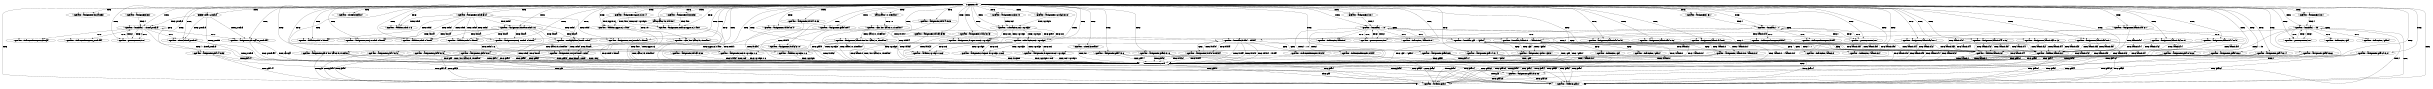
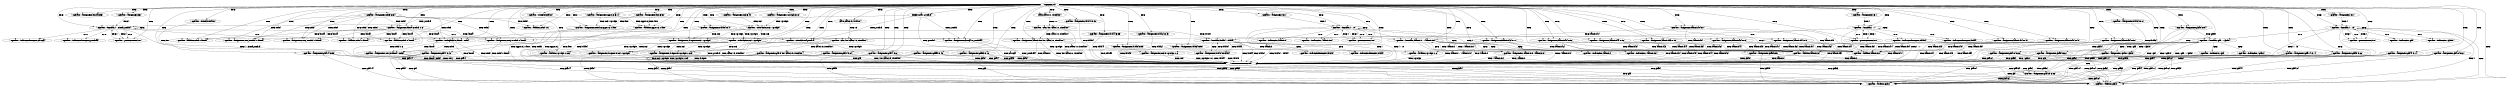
  digraph {
    n1 [label="(METHOD,rdu)"]
    n2 [label="(PARAM,char* yzunfwf)"]
    n3 [label="(<operator>.assignment,bimoa = 53)"]
    n4 [label="(<operator>.assignment,idvh[0] = 47)"]
    n5 [label="(<operator>.assignment,i=0)"]
    n6 [label="(<operator>.lessThan,i < sizeof(yzunfwf))"]
    n7 [label="(<operator>.sizeOf,sizeof(yzunfwf))"]
    n8 [label="(<operator>.postIncrement,i++)"]
    n9 [label="(<operator>.assignment,cawtq[i] = yzunfwf[i])"]
    n10 [label="(<operator>.assignment,idvh[1] = 89)"]
    n11 [label="(<operator>.assignment,idvh[2] = 43)"]
    n12 [label="(<operator>.assignment,idvh[3] = 98)"]
    n13 [label="(<operator>.assignment,mci = 19)"]
    n14 [label="(<operator>.assignment,xohel = 34)"]
    n15 [label="(<operator>.assignment,ghf = (int*)calloc(15, sizeof(int)))"]
    n16 [label="(calloc,calloc(15, idvh(int)))"]
    n17 [label="(<operator>.sizeOf,sizeof(int))"]
    n18 [label="(<operator>.assignment,vqrudgio = 18)"]
    n19 [label="(<operator>.assignment,ibxo = 58)"]
    n20 [label="(<operator>.assignment,xggztwoj = 14)"]
    n21 [label="(<operator>.assignment,ghf[0] = 94)"]
    n22 [label="(<operator>.assignment,bimoa = xohel + 6)"]
    n23 [label="(<operator>.addition,xohel + 6)"]
    n24 [label="(<operator>.assignment,ghf[1] = 42)"]
    n25 [label="(<operator>.assignment,ghf[2] = 84)"]
    n26 [label="(<operator>.assignment,vxtuj = xohel + bimoa)"]
    n27 [label="(<operator>.addition,xohel + bimoa)"]
    n28 [label="(<operator>.assignment,vxtuj = xohel + bimoa)"]
    n29 [label="(<operator>.addition,xohel + bimoa)"]
    n30 [label="(<operator>.assignment,ghf[3] = 66)"]
    n31 [label="(<operator>.assignment,etnhk = xggztwoj + ibxo)"]
    n32 [label="(<operator>.addition,xggztwoj + ibxo)"]
    n33 [label="(<operator>.assignment,hahmiwi = (int*)calloc(10, sizeof(int)))"]
    n34 [label="(calloc,calloc(10, sizeof(int)))"]
    n35 [label="(<operator>.sizeOf,sizeof(int))"]
    n36 [label="(<operator>.assignment,ghf[4] = 14)"]
    n37 [label="(<operator>.assignment,ghf[5] = 46)"]
    n38 [label="(<operator>.assignment,hahmiwi[0] = 7)"]
    n39 [label="(<operator>.assignment,hahmiwi[1] = 9)"]
    n40 [label="(<operator>.assignment,dwepms = mci - vqrudgio)"]
    n41 [label="(<operator>.subtraction,mci - vqrudgio)"]
    n42 [label="(<operator>.assignment,dwepms = mci - vqrudgio)"]
    n43 [label="(<operator>.subtraction,mci - vqrudgio)"]
    n44 [label="(<operator>.assignment,hahmiwi[2] = 71)"]
    n45 [label="(<operator>.assignment,idvh[4] = 85)"]
    n46 [label="(<operator>.assignment,hahmiwi[3] = 73)"]
    n47 [label="(<operator>.assignment,hahmiwi[4] = 96)"]
    n48 [label="(<operator>.assignment,idvh[5] = 95)"]
    n49 [label="(<operator>.assignment,ghf[6] = 18)"]
    n50 [label="(<operator>.assignment,vxtuj = xohel + bimoa)"]
    n51 [label="(<operator>.addition,xohel + bimoa)"]
    n52 [label="(<operator>.assignment,dwepms = vqrudgio + mci)"]
    n53 [label="(<operator>.addition,vqrudgio + mci)"]
    n54 [label="(<operator>.assignment,mci = vqrudgio + 6)"]
    n55 [label="(<operator>.addition,vqrudgio + 6)"]
    n56 [label="(<operator>.assignment,vxtuj = bimoa * xohel)"]
    n57 [label="(<operator>.multiplication,bimoa * xohel)"]
    n58 [label="(<operator>.assignment,ghf[7] = 6)"]
    n59 [label="(<operator>.assignment,hahmiwi[5] = 96)"]
    n60 [label="(<operator>.assignment,ghf[8] = 5)"]
    n61 [label="(<operator>.assignment,ghf[9] = 60)"]
    n62 [label="(<operator>.assignment,idvh[6] = 10)"]
    n63 [label="(<operator>.assignment,ghf[10] = 26)"]
    n64 [label="(<operator>.assignment,hahmiwi[6] = 19)"]
    n65 [label="(<operator>.assignment,i = 1)"]
    n66 [label="(<operator>.lessThan,i < 7)"]
    n67 [label="(<operator>.postIncrement,i++)"]
    n68 [label="(<operator>.assignment,hahmiwi[7] = 40)"]
    n69 [label="(<operator>.assignment,ghf[11] = 74)"]
    n70 [label="(<operator>.assignment,hahmiwi[8] = 48)"]
    n71 [label="(<operator>.assignment,ghf[12] = 27)"]
    n72 [label="(<operator>.assignment,hahmiwi[9] = 51)"]
    n73 [label="(<operator>.assignment,ghf[13] = 86)"]
    n74 [label="(<operator>.assignment,ghf[14] = 93)"]
    n75 [label="(<operator>.assignment,i = 1)"]
    n76 [label="(<operator>.lessThan,i < 15)"]
    n77 [label="(<operator>.postIncrement,i++)"]
    n78 [label="(<operator>.addition,ghf+i)"]
    n79 [label="(<operator>.addition,ghf+i)"]
    n80 [label="(<operator>.assignment,i = 1)"]
    n81 [label="(<operator>.lessThan,i < 10)"]
    n82 [label="(<operator>.postIncrement,i++)"]
    n83 [label="(<operator>.addition,hahmiwi+i)"]
    n84 [label="(<operator>.addition,hahmiwi+i)"]
    n85 [label="(METHOD_RETURN,void)"]
    n86 [label="(<operator>.lessThan,idvh[0] < idvh[i])"]
    n87 [label="(<operator>.indirectIndexAccess,cawtq[i])"]
    n88 [label="(<operator>.indirectIndexAccess,yzunfwf[i])"]
    n89 [label="(<operator>.cast,(int*)calloc(15, sizeof(int)))"]
    n90 [label="(<operator>.lessThan,*ghf < *(ghf+i))"]
    n91 [label="(<operator>.cast,(int*)calloc(10, sizeof(int)))"]
    n92 [label="(<operator>.lessThan,*hahmiwi < *(hahmiwi+i))"]
    n93 [label="(<operator>.indirectIndexAccess,idvh[0])"]
    n94 [label="(<operator>.indirectIndexAccess,idvh[i])"]
    n95 [label="(<operator>.indirection,*ghf)"]
    n96 [label="(<operator>.indirection,*(ghf+i))"]
    n97 [label="(<operator>.indirection,*hahmiwi)"]
    n98 [label="(<operator>.indirection,*(hahmiwi+i))"]
    n99 [label="(<operator>.assignment,idvh[0] = idvh[i])"]
    n100 [label="(<operator>.indirectIndexAccess,idvh[0])"]
    n101 [label="(<operator>.indirectIndexAccess,idvh[i])"]
    n102 [label="(<operator>.assignment,*ghf = *(ghf+i))"]
    n103 [label="(<operator>.indirection,*ghf)"]
    n104 [label="(<operator>.indirection,*(ghf+i))"]
    n105 [label="(<operator>.assignment,*hahmiwi = *(hahmiwi+i))"]
    n106 [label="(<operator>.indirection,*hahmiwi)"]
    n107 [label="(<operator>.indirection,*(hahmiwi+i))"]
    n1 -> n2 [label="DDG: "]
    n1 -> n3 [label="DDG: "]
    n1 -> n4 [label="DDG: "]
+   n1 -> n5 [label="DDG: "]
    n1 -> n6 [label="DDG: "]
    n1 -> n7 [label="DDG: "]
    n1 -> n8 [label="DDG: "]
    n1 -> n9 [label="DDG: "]
    n1 -> n10 [label="DDG: "]
    n1 -> n11 [label="DDG: "]
+   n1 -> n12 [label="DDG: "]
    n1 -> n13 [label="DDG: "]
    n1 -> n14 [label="DDG: "]
    n1 -> n15 [label="DDG: "]
    n1 -> n16 [label="DDG: "]
    n1 -> n17 [label="DDG: "]
    n1 -> n18 [label="DDG: "]
    n1 -> n19 [label="DDG: "]
    n1 -> n20 [label="DDG: "]
    n1 -> n21 [label="DDG: "]
    n1 -> n22 [label="DDG: "]
    n1 -> n23 [label="DDG: "]
    n1 -> n24 [label="DDG: "]
    n1 -> n25 [label="DDG: "]
    n1 -> n26 [label="DDG: "]
    n1 -> n27 [label="DDG: "]
    n1 -> n28 [label="DDG: "]
    n1 -> n29 [label="DDG: "]
    n1 -> n30 [label="DDG: "]
    n1 -> n31 [label="DDG: "]
    n1 -> n32 [label="DDG: "]
    n1 -> n33 [label="DDG: "]
    n1 -> n34 [label="DDG: "]
    n1 -> n35 [label="DDG: "]
    n1 -> n36 [label="DDG: "]
    n1 -> n37 [label="DDG: "]
    n1 -> n38 [label="DDG: "]
    n1 -> n39 [label="DDG: "]
    n1 -> n40 [label="DDG: "]
    n1 -> n41 [label="DDG: "]
    n1 -> n42 [label="DDG: "]
    n1 -> n43 [label="DDG: "]
    n1 -> n44 [label="DDG: "]
    n1 -> n45 [label="DDG: "]
    n1 -> n46 [label="DDG: "]
    n1 -> n47 [label="DDG: "]
    n1 -> n48 [label="DDG: "]
    n1 -> n49 [label="DDG: "]
    n1 -> n50 [label="DDG: "]
    n1 -> n51 [label="DDG: "]
    n1 -> n52 [label="DDG: "]
    n1 -> n53 [label="DDG: "]
    n1 -> n54 [label="DDG: "]
    n1 -> n55 [label="DDG: "]
    n1 -> n56 [label="DDG: "]
    n1 -> n57 [label="DDG: "]
    n1 -> n58 [label="DDG: "]
    n1 -> n59 [label="DDG: "]
    n1 -> n60 [label="DDG: "]
    n1 -> n61 [label="DDG: "]
    n1 -> n62 [label="DDG: "]
    n1 -> n63 [label="DDG: "]
    n1 -> n64 [label="DDG: "]
    n1 -> n65 [label="DDG: "]
    n1 -> n66 [label="DDG: "]
    n1 -> n67 [label="DDG: "]
    n1 -> n68 [label="DDG: "]
    n1 -> n69 [label="DDG: "]
    n1 -> n70 [label="DDG: "]
    n1 -> n71 [label="DDG: "]
    n1 -> n72 [label="DDG: "]
    n1 -> n73 [label="DDG: "]
    n1 -> n74 [label="DDG: "]
    n1 -> n75 [label="DDG: "]
    n1 -> n76 [label="DDG: "]
    n1 -> n77 [label="DDG: "]
    n1 -> n78 [label="DDG: "]
    n1 -> n79 [label="DDG: "]
    n1 -> n80 [label="DDG: "]
    n1 -> n81 [label="DDG: "]
    n1 -> n82 [label="DDG: "]
    n1 -> n83 [label="DDG: "]
    n1 -> n84 [label="DDG: "]
    n2 -> n6 [label="DDG: yzunfwf"]
    n2 -> n7 [label="DDG: yzunfwf"]
    n2 -> n9 [label="DDG: yzunfwf"]
    n2 -> n85 [label="DDG: yzunfwf"]
    n4 -> n85 [label="DDG: idvh[0]"]
    n4 -> n86 [label="DDG: idvh[0]"]
    n5 -> n6 [label="DDG: i"]
    n6 -> n6 [label="CDG: "]
    n6 -> n7 [label="CDG: "]
    n6 -> n8 [label="DDG: i"]
    n6 -> n8 [label="CDG: "]
    n6 -> n9 [label="CDG: "]
    n6 -> n85 [label="DDG: i < sizeof(yzunfwf)"]
    n6 -> n87 [label="CDG: "]
    n6 -> n88 [label="CDG: "]
    n7 -> n85 [label="DDG: yzunfwf"]
    n8 -> n6 [label="DDG: i"]
    n9 -> n85 [label="DDG: yzunfwf[i]"]
    n9 -> n85 [label="DDG: cawtq[i]"]
    n10 -> n85 [label="DDG: idvh[1]"]
    n11 -> n85 [label="DDG: idvh[2]"]
    n12 -> n85 [label="DDG: idvh[3]"]
    n13 -> n41 [label="DDG: mci"]
    n14 -> n22 [label="DDG: xohel"]
    n14 -> n23 [label="DDG: xohel"]
    n14 -> n26 [label="DDG: xohel"]
    n14 -> n27 [label="DDG: xohel"]
    n14 -> n28 [label="DDG: xohel"]
    n14 -> n29 [label="DDG: xohel"]
    n14 -> n50 [label="DDG: xohel"]
    n14 -> n51 [label="DDG: xohel"]
    n14 -> n57 [label="DDG: xohel"]
    n15 -> n78 [label="DDG: ghf"]
    n15 -> n79 [label="DDG: ghf"]
    n15 -> n85 [label="DDG: ghf"]
    n15 -> n85 [label="DDG: (int*)calloc(15, sizeof(int))"]
    n16 -> n89 [label="DDG: 15"]
    n18 -> n41 [label="DDG: vqrudgio"]
    n19 -> n31 [label="DDG: ibxo"]
    n19 -> n32 [label="DDG: ibxo"]
    n20 -> n31 [label="DDG: mci - vqrudgio"]
    n20 -> n32 [label="DDG: xggztwoj"]
    n21 -> n78 [label="DDG: ghf[0]"]
    n21 -> n79 [label="DDG: ghf[0]"]
    n21 -> n85 [label="DDG: ghf[0]"]
    n21 -> n90 [label="DDG: ghf[0]"]
    n22 -> n26 [label="DDG: bimoa"]
    n22 -> n27 [label="DDG: bimoa"]
    n22 -> n28 [label="DDG: bimoa"]
    n22 -> n29 [label="DDG: bimoa"]
    n22 -> n50 [label="DDG: bimoa"]
    n22 -> n51 [label="DDG: bimoa"]
    n22 -> n57 [label="DDG: bimoa"]
    n22 -> n85 [label="DDG: xohel + 6"]
    n24 -> n78 [label="DDG: ghf[1]"]
    n24 -> n79 [label="DDG: ghf[1]"]
    n24 -> n85 [label="DDG: ghf[1]"]
    n25 -> n78 [label="DDG: ghf[2]"]
    n25 -> n79 [label="DDG: ghf[2]"]
    n25 -> n85 [label="DDG: ghf[2]"]
    n30 -> n78 [label="DDG: ghf[3]"]
    n30 -> n79 [label="DDG: ghf[3]"]
    n30 -> n85 [label="DDG: ghf[3]"]
    n31 -> n85 [label="DDG: xggztwoj + ibxo"]
    n31 -> n85 [label="DDG: etnhk"]
    n32 -> n85 [label="DDG: xggztwoj"]
    n32 -> n85 [label="DDG: ibxo"]
    n33 -> n83 [label="DDG: hahmiwi"]
    n33 -> n85 [label="DDG: (int*)calloc(10, sizeof(int))"]
    n33 -> n85 [label="DDG: hahmiwi"]
    n34 -> n91 [label="DDG: 10"]
    n35 -> n85 [label="DDG: int"]
    n36 -> n78 [label="DDG: ghf[4]"]
    n36 -> n79 [label="DDG: ghf[4]"]
    n36 -> n85 [label="DDG: ghf[4]"]
    n37 -> n78 [label="DDG: ghf[5]"]
    n37 -> n79 [label="DDG: ghf[5]"]
    n37 -> n85 [label="DDG: ghf[5]"]
    n38 -> n83 [label="DDG: hahmiwi[0]"]
    n38 -> n84 [label="DDG: hahmiwi[0]"]
    n38 -> n85 [label="DDG: hahmiwi[0]"]
    n38 -> n92 [label="DDG: hahmiwi[0]"]
    n39 -> n83 [label="DDG: hahmiwi[1]"]
    n39 -> n84 [label="DDG: hahmiwi[1]"]
    n39 -> n85 [label="DDG: hahmiwi[1]"]
    n41 -> n40 [label="DDG: mci"]
    n41 -> n40 [label="DDG: vqrudgio"]
    n41 -> n43 [label="DDG: mci"]
    n41 -> n43 [label="DDG: vqrudgio"]
    n42 -> n85 [label="DDG: mci - vqrudgio"]
    n43 -> n42 [label="DDG: mci"]
    n43 -> n42 [label="DDG: vqrudgio"]
    n43 -> n52 [label="DDG: vqrudgio"]
    n43 -> n52 [label="DDG: mci"]
    n43 -> n53 [label="DDG: vqrudgio"]
    n43 -> n53 [label="DDG: mci"]
    n43 -> n54 [label="DDG: vqrudgio"]
    n43 -> n55 [label="DDG: vqrudgio"]
    n44 -> n83 [label="DDG: hahmiwi[2]"]
    n44 -> n84 [label="DDG: hahmiwi[2]"]
    n44 -> n85 [label="DDG: hahmiwi[2]"]
    n45 -> n85 [label="DDG: idvh[4]"]
    n46 -> n83 [label="DDG: hahmiwi[3]"]
    n46 -> n84 [label="DDG: hahmiwi[3]"]
    n46 -> n85 [label="DDG: hahmiwi[3]"]
    n47 -> n83 [label="DDG: hahmiwi[4]"]
    n47 -> n84 [label="DDG: hahmiwi[4]"]
    n47 -> n85 [label="DDG: hahmiwi[4]"]
    n48 -> n85 [label="DDG: idvh[5]"]
    n49 -> n78 [label="DDG: ghf[6]"]
    n49 -> n79 [label="DDG: ghf[6]"]
    n49 -> n85 [label="DDG: ghf[6]"]
    n50 -> n85 [label="DDG: xohel + bimoa"]
    n52 -> n85 [label="DDG: dwepms"]
    n52 -> n85 [label="DDG: vqrudgio + mci"]
    n54 -> n85 [label="DDG: vqrudgio + 6"]
    n54 -> n85 [label="DDG: mci"]
    n55 -> n85 [label="DDG: vqrudgio"]
    n56 -> n85 [label="DDG: vxtuj"]
    n56 -> n85 [label="DDG: bimoa * xohel"]
    n57 -> n56 [label="DDG: bimoa"]
    n57 -> n56 [label="DDG: xohel"]
    n57 -> n85 [label="DDG: bimoa"]
    n57 -> n85 [label="DDG: xohel"]
    n58 -> n78 [label="DDG: ghf[7]"]
    n58 -> n79 [label="DDG: ghf[7]"]
    n58 -> n85 [label="DDG: ghf[7]"]
    n59 -> n83 [label="DDG: hahmiwi[5]"]
    n59 -> n84 [label="DDG: hahmiwi[5]"]
    n59 -> n85 [label="DDG: hahmiwi[5]"]
    n60 -> n78 [label="DDG: ghf[8]"]
    n60 -> n79 [label="DDG: ghf[8]"]
    n60 -> n85 [label="DDG: ghf[8]"]
    n61 -> n78 [label="DDG: ghf[9]"]
    n61 -> n79 [label="DDG: ghf[9]"]
    n61 -> n85 [label="DDG: ghf[9]"]
    n62 -> n85 [label="DDG: idvh[6]"]
    n63 -> n78 [label="DDG: ghf[10]"]
    n63 -> n79 [label="DDG: ghf[10]"]
    n63 -> n85 [label="DDG: ghf[10]"]
    n64 -> n83 [label="DDG: hahmiwi[6]"]
    n64 -> n84 [label="DDG: hahmiwi[6]"]
    n64 -> n85 [label="DDG: hahmiwi[6]"]
    n65 -> n66 [label="DDG: i"]
    n66 -> n66 [label="CDG: "]
    n66 -> n67 [label="DDG: i"]
    n66 -> n67 [label="CDG: "]
    n66 -> n85 [label="DDG: i < 7"]
    n66 -> n86 [label="CDG: "]
    n66 -> n93 [label="CDG: "]
    n66 -> n94 [label="CDG: "]
    n67 -> n66 [label="DDG: i"]
    n68 -> n83 [label="DDG: hahmiwi[7]"]
    n68 -> n84 [label="DDG: hahmiwi[7]"]
    n68 -> n85 [label="DDG: hahmiwi[7]"]
    n69 -> n78 [label="DDG: ghf[11]"]
    n69 -> n79 [label="DDG: ghf[11]"]
    n69 -> n85 [label="DDG: ghf[11]"]
    n70 -> n83 [label="DDG: hahmiwi[8]"]
    n70 -> n84 [label="DDG: hahmiwi[8]"]
    n70 -> n85 [label="DDG: hahmiwi[8]"]
    n71 -> n78 [label="DDG: ghf[12]"]
    n71 -> n79 [label="DDG: ghf[12]"]
    n71 -> n85 [label="DDG: ghf[12]"]
    n72 -> n83 [label="DDG: hahmiwi[9]"]
    n72 -> n84 [label="DDG: hahmiwi[9]"]
    n72 -> n85 [label="DDG: hahmiwi[9]"]
    n73 -> n78 [label="DDG: ghf[13]"]
    n73 -> n79 [label="DDG: ghf[13]"]
    n74 -> n78 [label="DDG: ghf[14]"]
    n74 -> n79 [label="DDG: ghf[14]"]
    n74 -> n85 [label="DDG: ghf[14]"]
    n75 -> n76 [label="DDG: i"]
    n76 -> n76 [label="CDG: "]
    n76 -> n77 [label="DDG: i"]
    n76 -> n77 [label="CDG: "]
    n76 -> n78 [label="DDG: i"]
    n76 -> n78 [label="CDG: "]
    n76 -> n79 [label="DDG: i"]
    n76 -> n85 [label="DDG: i < 15"]
    n76 -> n90 [label="CDG: "]
    n76 -> n95 [label="CDG: "]
    n76 -> n96 [label="CDG: "]
    n77 -> n76 [label="DDG: i"]
    n78 -> n85 [label="DDG: ghf"]
    n79 -> n85 [label="DDG: ghf"]
    n80 -> n81 [label="DDG: i"]
    n81 -> n81 [label="CDG: "]
    n81 -> n82 [label="DDG: i"]
    n81 -> n82 [label="CDG: "]
    n81 -> n83 [label="DDG: i"]
    n81 -> n83 [label="CDG: "]
    n81 -> n84 [label="DDG: i"]
    n81 -> n85 [label="DDG: i < 10"]
    n81 -> n85 [label="DDG: i"]
    n81 -> n92 [label="CDG: "]
    n81 -> n97 [label="CDG: "]
    n81 -> n98 [label="CDG: "]
    n82 -> n81 [label="DDG: i"]
    n83 -> n85 [label="DDG: hahmiwi"]
    n84 -> n85 [label="DDG: hahmiwi"]
    n85 -> n73 [label="DDG: ghf[13]"]
    n86 -> n85 [label="DDG: idvh[i]"]
    n86 -> n85 [label="DDG: idvh[0]"]
    n86 -> n85 [label="DDG: idvh[0] < idvh[i]"]
    n86 -> n99 [label="DDG: idvh[i]"]
    n86 -> n99 [label="CDG: "]
    n86 -> n100 [label="CDG: "]
    n86 -> n101 [label="CDG: "]
    n89 -> n15 [label="DDG: calloc(15, sizeof(int))"]
    n89 -> n85 [label="DDG: calloc(15, sizeof(int))"]
    n90 -> n79 [label="CDG: "]
    n90 -> n85 [label="DDG: *ghf"]
    n90 -> n85 [label="DDG: *(ghf+i)"]
    n90 -> n85 [label="DDG: *ghf < *(ghf+i)"]
    n90 -> n102 [label="DDG: *(ghf+i)"]
    n90 -> n102 [label="CDG: "]
    n90 -> n103 [label="CDG: "]
    n90 -> n104 [label="CDG: "]
    n91 -> n33 [label="DDG: calloc(10, sizeof(int))"]
    n91 -> n85 [label="DDG: calloc(10, sizeof(int))"]
    n92 -> n84 [label="CDG: "]
    n92 -> n85 [label="DDG: *(hahmiwi+i)"]
    n92 -> n85 [label="DDG: *hahmiwi < *(hahmiwi+i)"]
    n92 -> n85 [label="DDG: *hahmiwi"]
    n92 -> n105 [label="DDG: *(hahmiwi+i)"]
    n92 -> n105 [label="CDG: "]
    n92 -> n106 [label="CDG: "]
    n92 -> n107 [label="CDG: "]
    n99 -> n85 [label="DDG: idvh[i]"]
    n99 -> n85 [label="DDG: idvh[0]"]
    n99 -> n86 [label="DDG: idvh[0]"]
    n102 -> n85 [label="DDG: *ghf"]
    n102 -> n85 [label="DDG: *(ghf+i)"]
    n102 -> n90 [label="DDG: *ghf"]
    n105 -> n85 [label="DDG: *hahmiwi"]
    n105 -> n85 [label="DDG: *(hahmiwi+i)"]
    n105 -> n92 [label="DDG: *hahmiwi"]
  }
